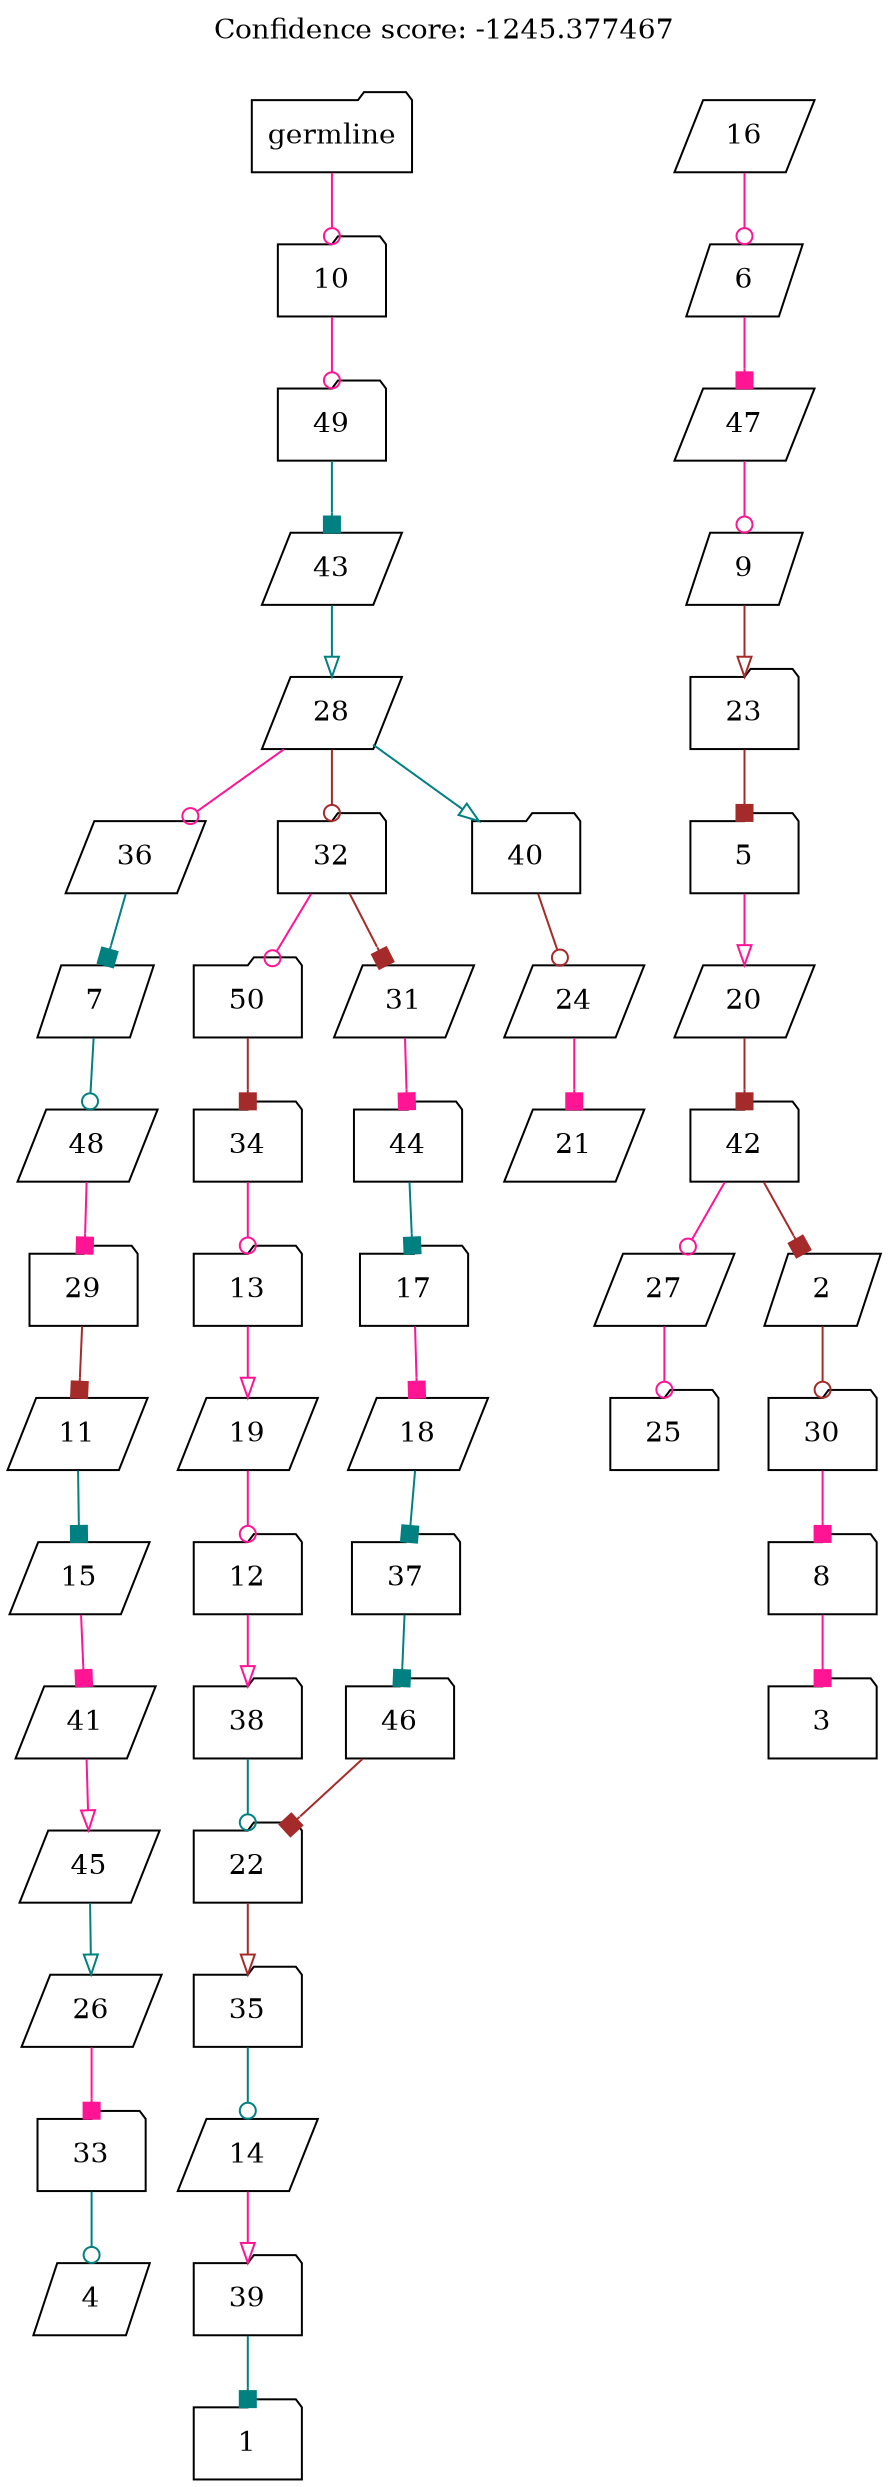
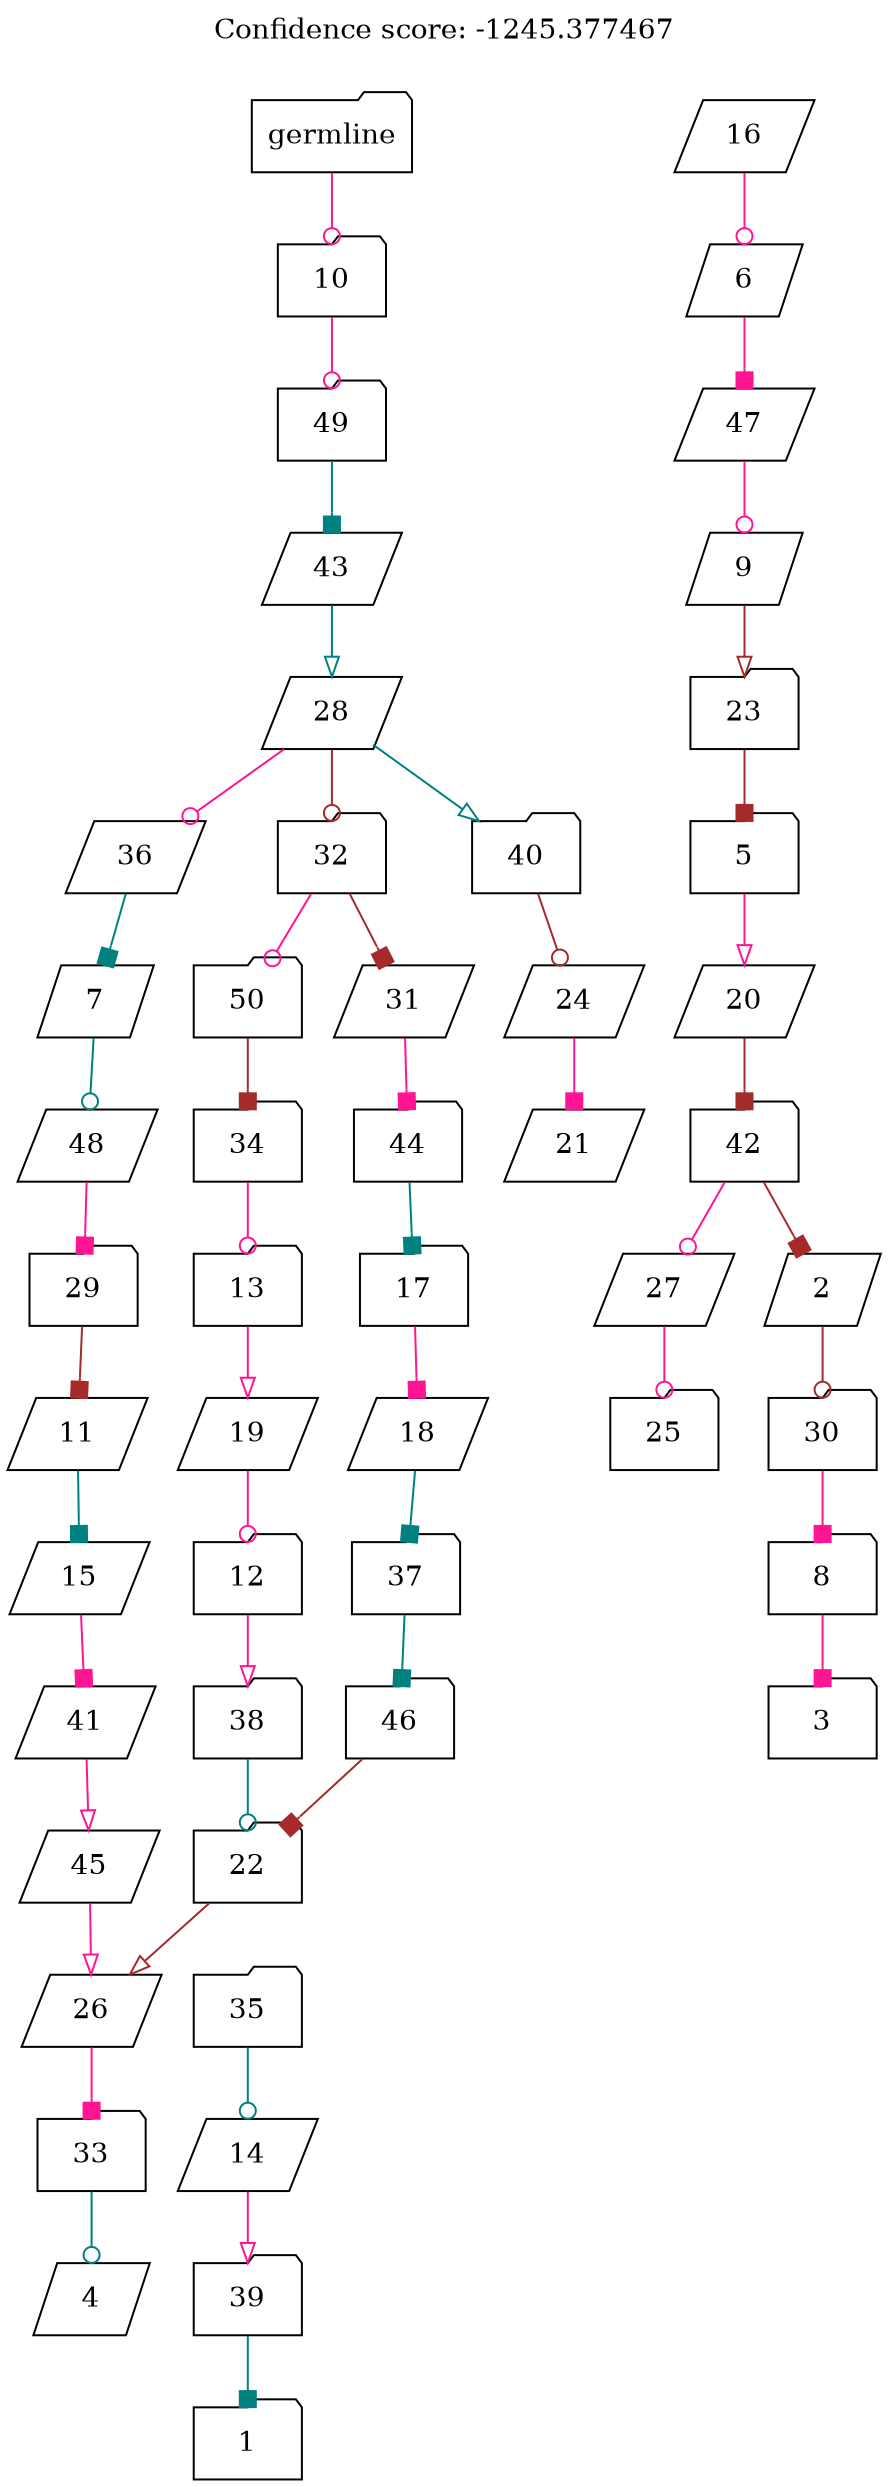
  digraph {
    label="Confidence score: -1245.377467"
    labelloc=t
    node [shape=folder]
    edge [arrowhead=box color=deeppink]
    n1 [label=33]
    n2 [label=4 shape=parallelogram]
    n3 [label=26 shape=parallelogram]
    n4 [label=45 shape=parallelogram]
    n5 [label=41 shape=parallelogram]
    n6 [label=15 shape=parallelogram]
    n7 [label=11 shape=parallelogram]
    n8 [label=29]
    n9 [label=48 shape=parallelogram]
    n10 [label=7 shape=parallelogram]
    n11 [label=36 shape=parallelogram]
    n12 [label=27 shape=parallelogram]
    n13 [label=25]
    n14 [label=8]
    n15 [label=3]
    n16 [label=30]
    n17 [label=2 shape=parallelogram]
    n18 [label=42]
    n19 [label=20 shape=parallelogram]
    n20 [label=5]
    n21 [label=23]
    n22 [label=9 shape=parallelogram]
    n23 [label=47 shape=parallelogram]
    n24 [label=6 shape=parallelogram]
    n25 [label=16 shape=parallelogram]
    n26 [label=38]
    n27 [label=22]
    n28 [label=12]
    n29 [label=19 shape=parallelogram]
    n30 [label=13]
    n31 [label=34]
    n32 [label=50]
    n33 [label=39]
    n34 [label=1]
    n35 [label=14 shape=parallelogram]
    n36 [label=35]
    n37 [label=46]
    n38 [label=37]
    n39 [label=18 shape=parallelogram]
    n40 [label=17]
    n41 [label=44]
    n42 [label=31 shape=parallelogram]
    n43 [label=32]
    n44 [label=24 shape=parallelogram]
    n45 [label=21 shape=parallelogram]
    n46 [label=40]
    n47 [label=28 shape=parallelogram]
    n48 [label=43 shape=parallelogram]
    n49 [label=49]
    n50 [label=10]
    n51 [label=germline]
    n1 -> n2 [arrowhead=odot color=teal]
    n3 -> n1
-   n4 -> n3 [arrowhead=onormal color=teal]
+   n4 -> n3 [arrowhead=onormal]
    n5 -> n4 [arrowhead=onormal]
    n6 -> n5
    n7 -> n6 [color=teal]
    n8 -> n7 [color=brown]
    n9 -> n8
    n10 -> n9 [arrowhead=odot color=teal]
    n11 -> n10 [color=teal]
    n12 -> n13 [arrowhead=odot]
    n14 -> n15
    n16 -> n14
    n17 -> n16 [arrowhead=odot color=brown]
    n18 -> n12 [arrowhead=odot]
    n18 -> n17 [color=brown]
    n19 -> n18 [color=brown]
    n20 -> n19 [arrowhead=onormal]
    n21 -> n20 [color=brown]
    n22 -> n21 [arrowhead=onormal color=brown]
    n23 -> n22 [arrowhead=odot]
    n24 -> n23
    n25 -> n24 [arrowhead=odot]
    n26 -> n27 [arrowhead=odot color=teal]
-   n27 -> n36 [arrowhead=onormal color=brown]
+   n27 -> n3 [arrowhead=onormal color=brown]
    n28 -> n26 [arrowhead=onormal]
    n29 -> n28 [arrowhead=odot]
    n30 -> n29 [arrowhead=onormal]
    n31 -> n30 [arrowhead=odot]
    n32 -> n31 [color=brown]
    n33 -> n34 [color=teal]
    n35 -> n33 [arrowhead=onormal]
    n36 -> n35 [arrowhead=odot color=teal]
    n37 -> n27 [color=brown]
    n38 -> n37 [color=teal]
    n39 -> n38 [color=teal]
    n40 -> n39
    n41 -> n40 [color=teal]
    n42 -> n41
    n43 -> n32 [arrowhead=odot]
    n43 -> n42 [color=brown]
    n44 -> n45
    n46 -> n44 [arrowhead=odot color=brown]
    n47 -> n11 [arrowhead=odot]
    n47 -> n43 [arrowhead=odot color=brown]
    n47 -> n46 [arrowhead=onormal color=teal]
    n48 -> n47 [arrowhead=onormal color=teal]
    n49 -> n48 [color=teal]
    n50 -> n49 [arrowhead=odot]
    n51 -> n50 [arrowhead=odot]
  }
